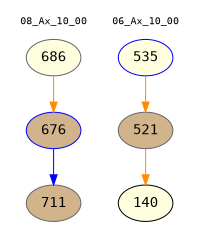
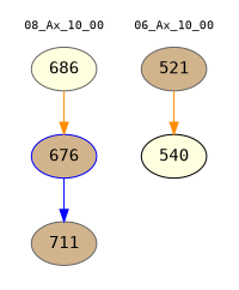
  digraph {
    fontname="DejaVu Sans Mono"
    node [color=gray40 fillcolor=lightyellow fontname="DejaVu Sans Mono" style=filled]
    edge [color=darkorange fontname="DejaVu Sans Mono"]
    n1 [label=686]
    n2 [color=blue fillcolor=tan label=676]
    n3 [fillcolor=tan label=711]
-   n4 [color=blue label=535]
    n5 [fillcolor=tan label=521]
-   n6 [color=black label=140]
+   n6 [color=black label=540]
    subgraph cluster_1 {
      color=white
      fontsize=10
      label="08_Ax_10_00"
      n1
      n2
      n3
    }
    subgraph cluster_2 {
      color=white
      fontsize=10
      label="06_Ax_10_00"
-     n4
      n5
      n6
    }
    n1 -> n2
    n2 -> n3 [color=blue]
-   n4 -> n5
    n5 -> n6
  }
